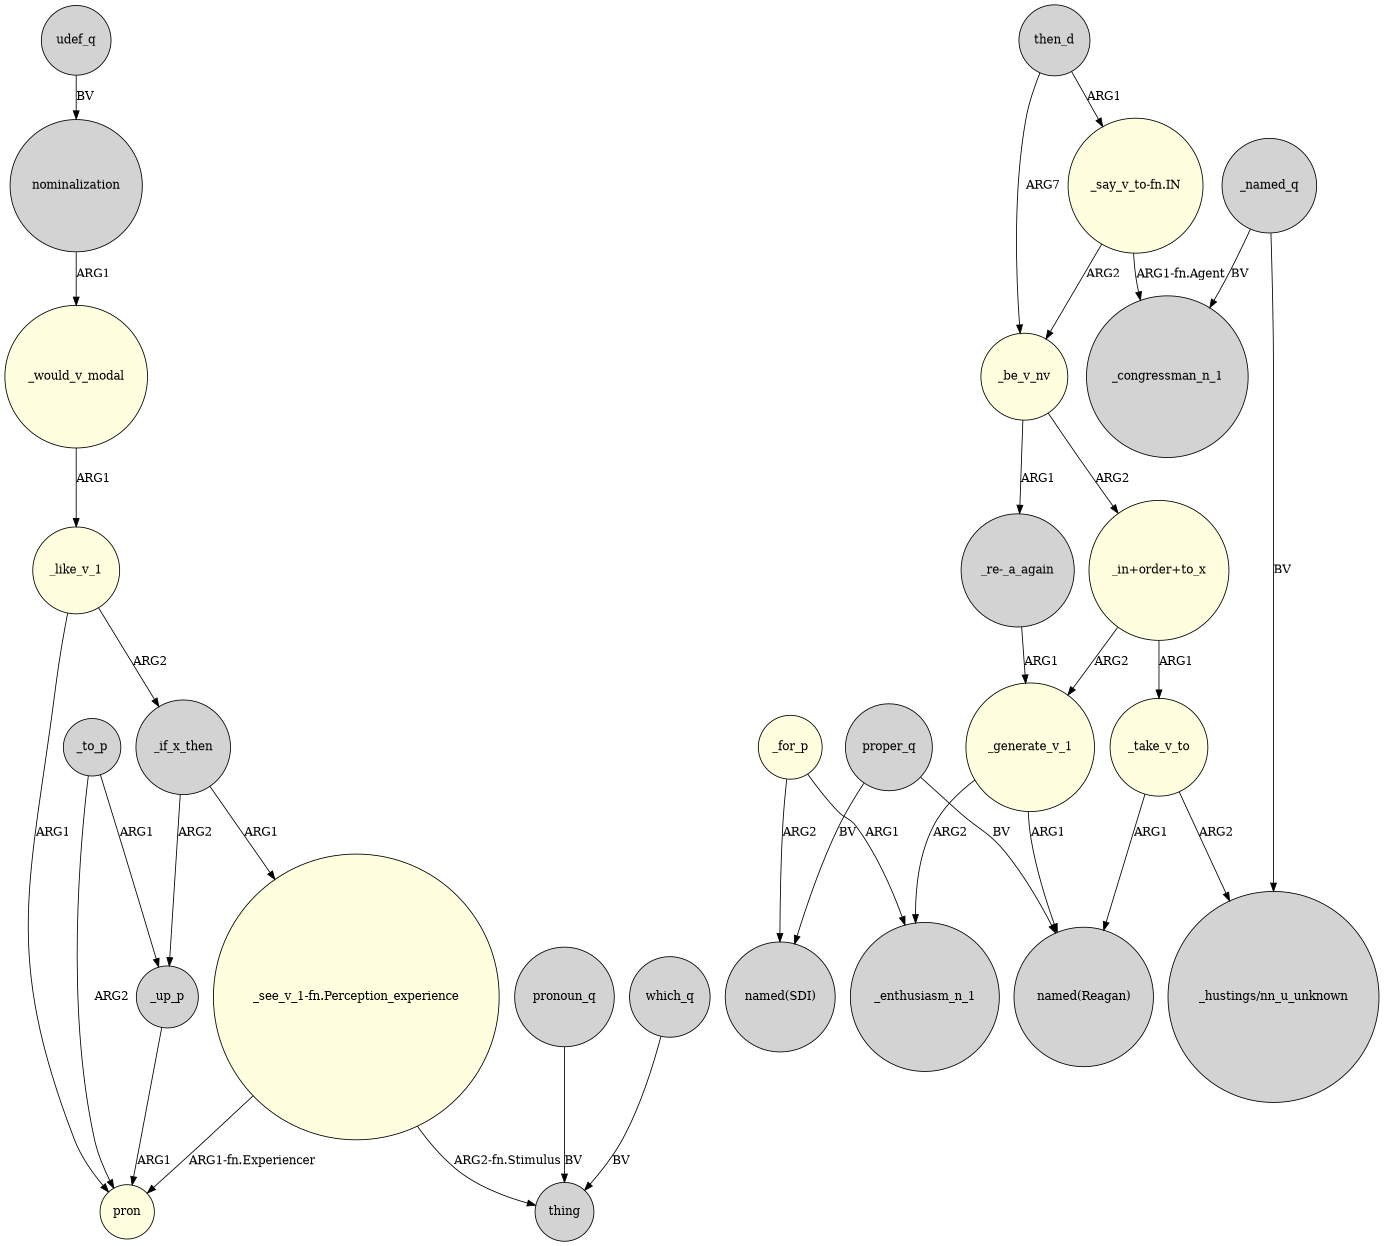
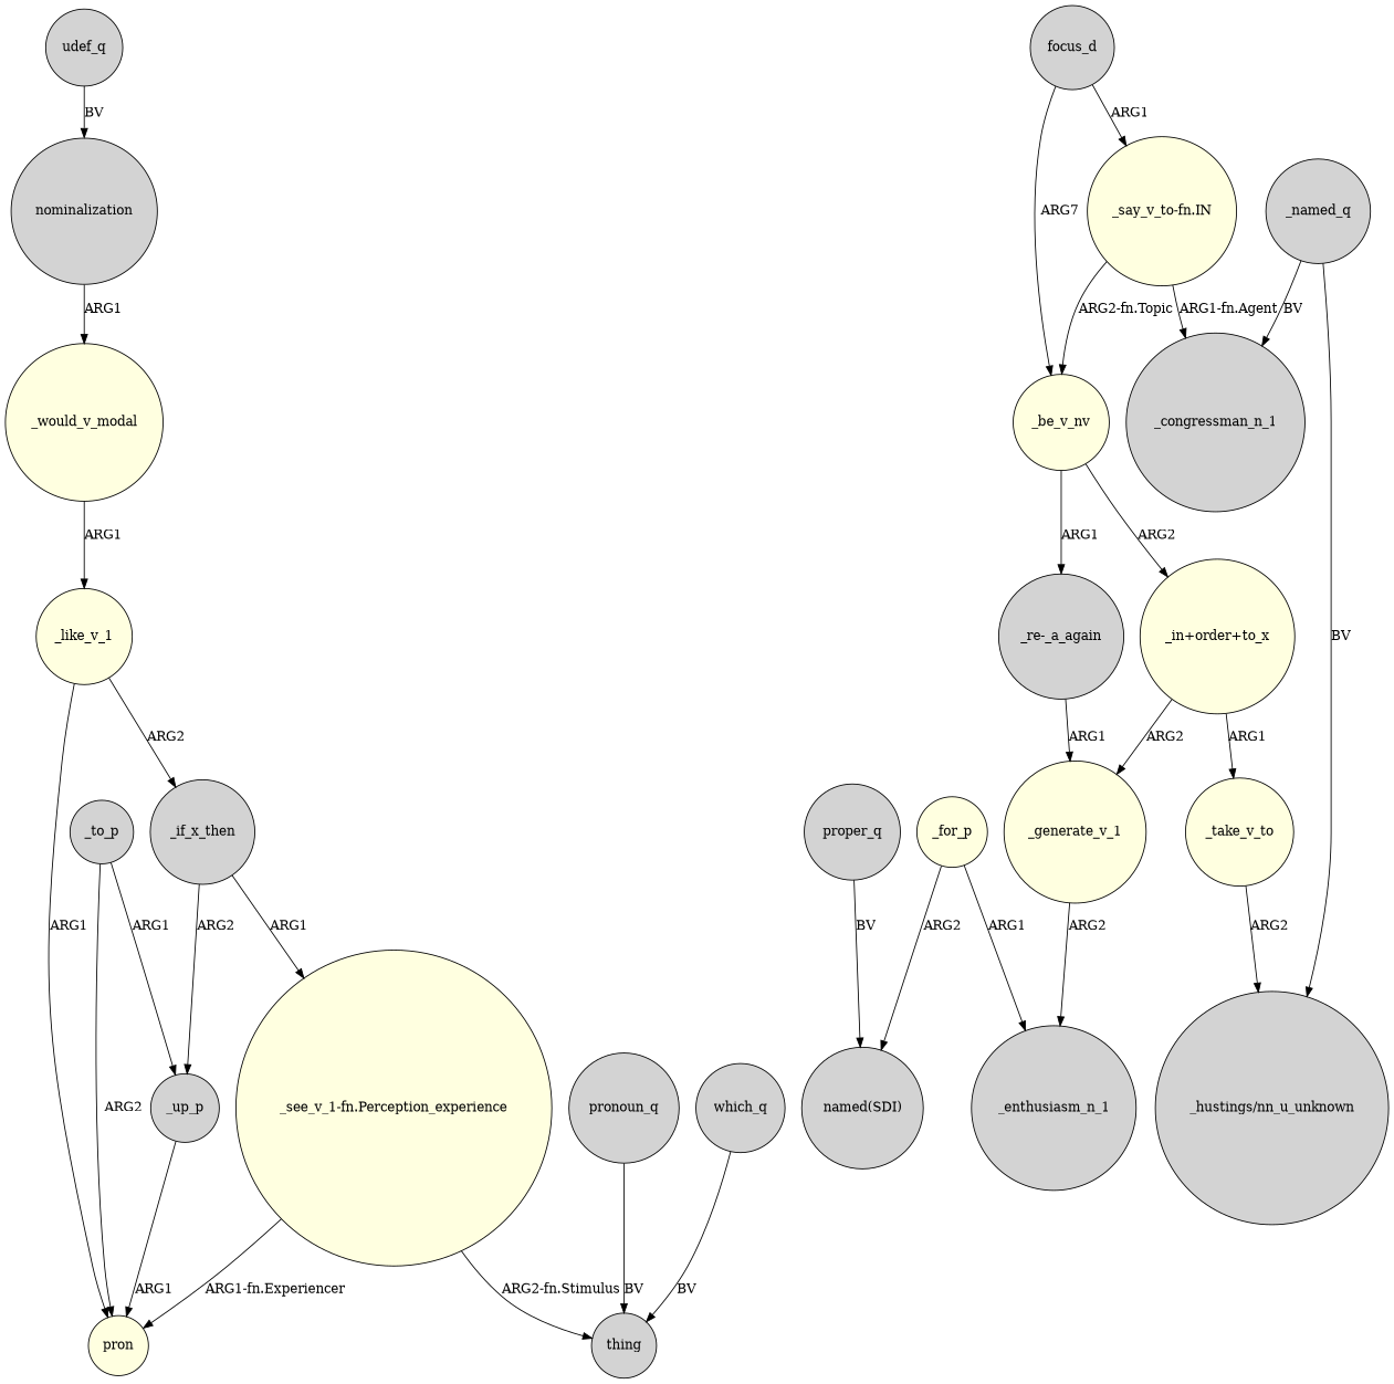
  digraph {
    node [fillcolor=lightgrey shape=circle style=filled]
    _like_v_1 [fillcolor=lightyellow]
    _if_x_then
    pron [fillcolor=lightyellow]
    "_see_v_1-fn.Perception_experience" [fillcolor=lightyellow]
    _up_p
    thing
    n7 [label=_named_q]
    _congressman_n_1
    "_hustings/nn_u_unknown"
    _would_v_modal [fillcolor=lightyellow]
    nominalization
    _for_p [fillcolor=lightyellow]
    "named(SDI)"
    _enthusiasm_n_1
    udef_q
    _generate_v_1 [fillcolor=lightyellow]
-   "named(Reagan)"
    "_re-_a_again"
    "_say_v_to-fn.IN" [fillcolor=lightyellow]
-   focus_d [label=then_d]
+   focus_d
    _be_v_nv [fillcolor=lightyellow]
    "_in+order+to_x" [fillcolor=lightyellow]
    _to_p
    pronoun_q
    _take_v_to [fillcolor=lightyellow]
    proper_q
    which_q
    _like_v_1 -> _if_x_then [label=ARG2]
    _like_v_1 -> pron [label=ARG1]
    _if_x_then -> "_see_v_1-fn.Perception_experience" [label=ARG1]
    _if_x_then -> _up_p [label=ARG2]
    "_see_v_1-fn.Perception_experience" -> pron [label="ARG1-fn.Experiencer"]
    "_see_v_1-fn.Perception_experience" -> thing [label="ARG2-fn.Stimulus"]
    _up_p -> pron [label=ARG1]
    n7 -> _congressman_n_1 [label=BV]
    n7 -> "_hustings/nn_u_unknown" [label=BV]
    _would_v_modal -> _like_v_1 [label=ARG1]
    nominalization -> _would_v_modal [label=ARG1]
    _for_p -> "named(SDI)" [label=ARG2]
    _for_p -> _enthusiasm_n_1 [label=ARG1]
    udef_q -> nominalization [label=BV]
    _generate_v_1 -> _enthusiasm_n_1 [label=ARG2]
-   _generate_v_1 -> "named(Reagan)" [label=ARG1]
    "_re-_a_again" -> _generate_v_1 [label=ARG1]
    "_say_v_to-fn.IN" -> _congressman_n_1 [label="ARG1-fn.Agent"]
-   "_say_v_to-fn.IN" -> _be_v_nv [label=ARG2]
+   "_say_v_to-fn.IN" -> _be_v_nv [label="ARG2-fn.Topic"]
    focus_d -> "_say_v_to-fn.IN" [label=ARG1]
    focus_d -> _be_v_nv [label=ARG7]
    _be_v_nv -> "_re-_a_again" [label=ARG1]
    _be_v_nv -> "_in+order+to_x" [label=ARG2]
    "_in+order+to_x" -> _generate_v_1 [label=ARG2]
    "_in+order+to_x" -> _take_v_to [label=ARG1]
    _to_p -> pron [label=ARG2]
    _to_p -> _up_p [label=ARG1]
    pronoun_q -> thing [label=BV]
    _take_v_to -> "_hustings/nn_u_unknown" [label=ARG2]
-   _take_v_to -> "named(Reagan)" [label=ARG1]
    proper_q -> "named(SDI)" [label=BV]
-   proper_q -> "named(Reagan)" [label=BV]
    which_q -> thing [label=BV]
  }
